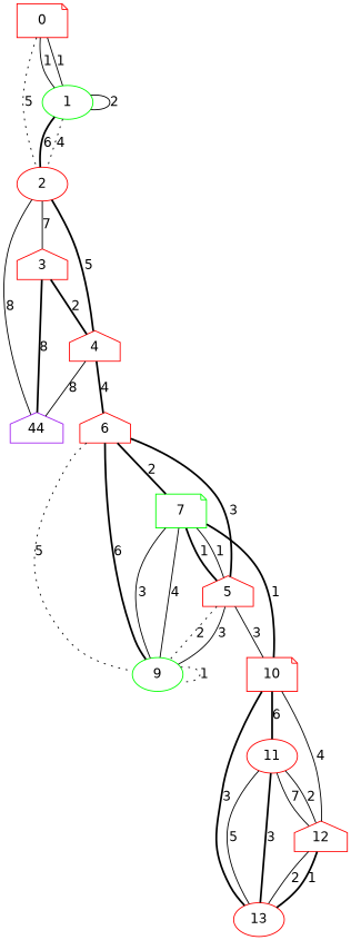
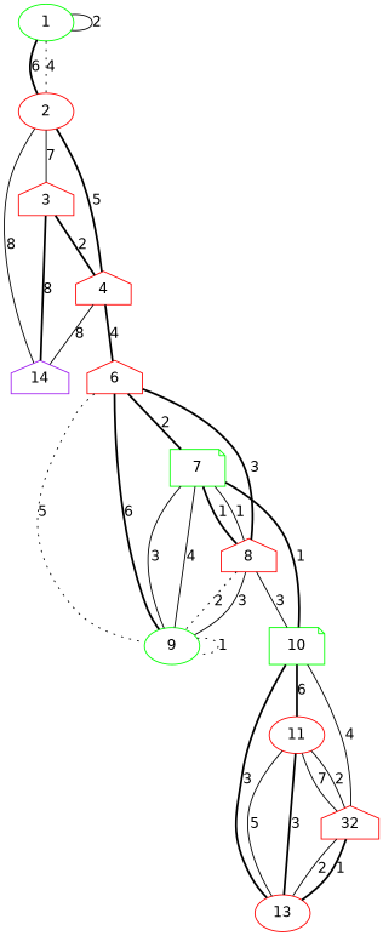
  graph {
    fontname="DejaVu Sans"
    node [color=red fontname="DejaVu Sans" shape=house weight=1]
    edge [fontname="DejaVu Sans" style=solid]
-   0 [shape=note]
    1 [color=green shape=ellipse weight=2]
    2 [shape=ellipse]
    3
    4
-   14 [color=purple weight=4 label=44]
+   14 [color=purple weight=4]
    6
    7 [color=green shape=note]
-   8 [label=5]
+   8
    9 [color=green shape=ellipse weight=2]
-   10 [shape=note]
+   10 [color=green shape=note]
    11 [shape=ellipse]
-   12
+   12 [label=32]
    13 [shape=ellipse]
-   0 -- 1 [label=1]
-   0 -- 1 [label=1]
-   0 -- 2 [label=5 style=dotted]
    1 -- 1 [label=2]
    1 -- 2 [label=6 style=bold]
    1 -- 2 [label=4 style=dotted]
    2 -- 3 [label=7]
    2 -- 4 [label=5 style=bold]
    2 -- 14 [label=8]
    3 -- 4 [label=2 style=bold]
    3 -- 14 [label=8 style=bold]
    4 -- 14 [label=8]
    4 -- 6 [label=4 style=bold]
    6 -- 7 [label=2 style=bold]
    6 -- 8 [label=3 style=bold]
    6 -- 9 [label=5 style=dotted]
    6 -- 9 [label=6 style=bold]
    7 -- 8 [label=1 style=bold]
    7 -- 8 [label=1]
    7 -- 9 [label=3]
    7 -- 9 [label=4]
    7 -- 10 [label=1 style=bold]
    8 -- 9 [label=2 style=dotted]
    8 -- 9 [label=3]
    8 -- 10 [label=3]
    9 -- 9 [label=1 style=dotted]
    10 -- 11 [label=6 style=bold]
    10 -- 12 [label=4]
    10 -- 13 [label=3 style=bold]
    11 -- 12 [label=7]
    11 -- 12 [label=2]
    11 -- 13 [label=5]
    11 -- 13 [label=3 style=bold]
    12 -- 13 [label=2]
    12 -- 13 [label=1 style=bold]
  }
